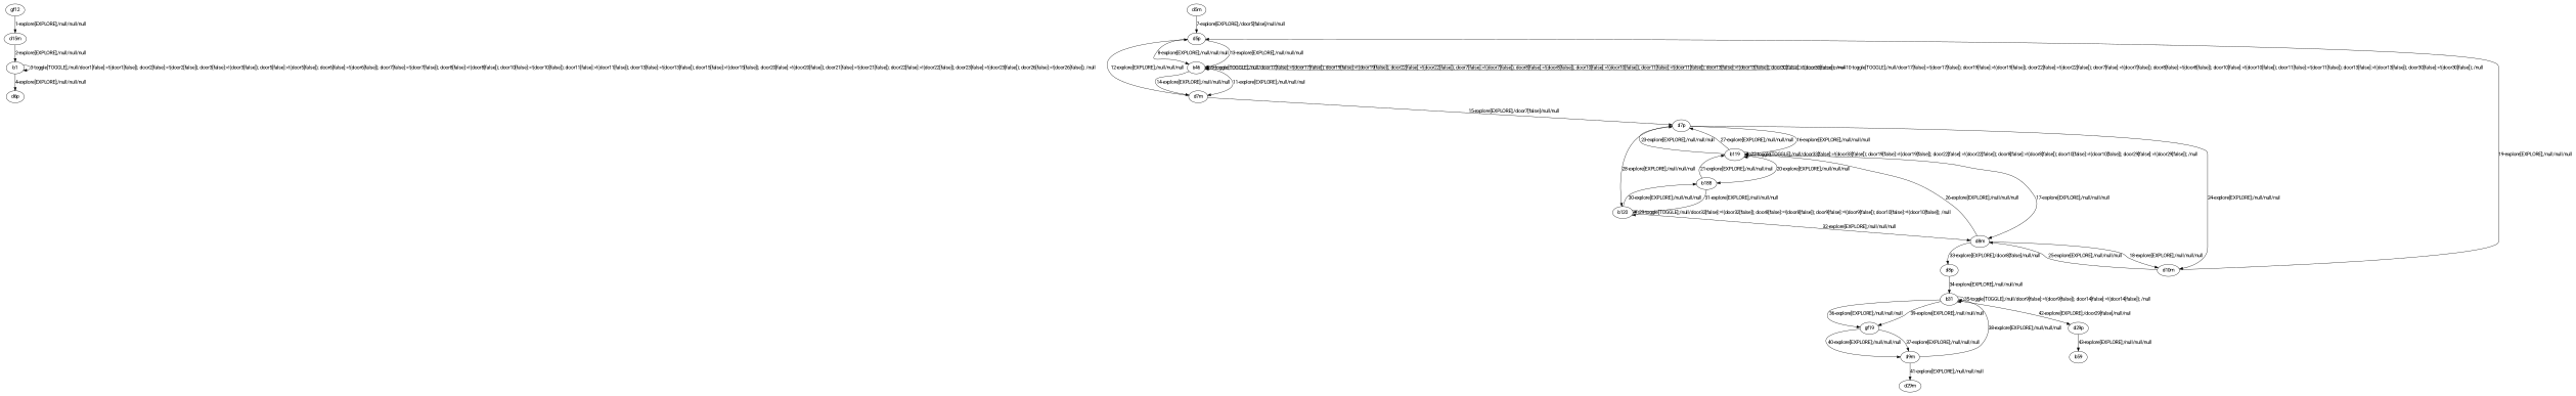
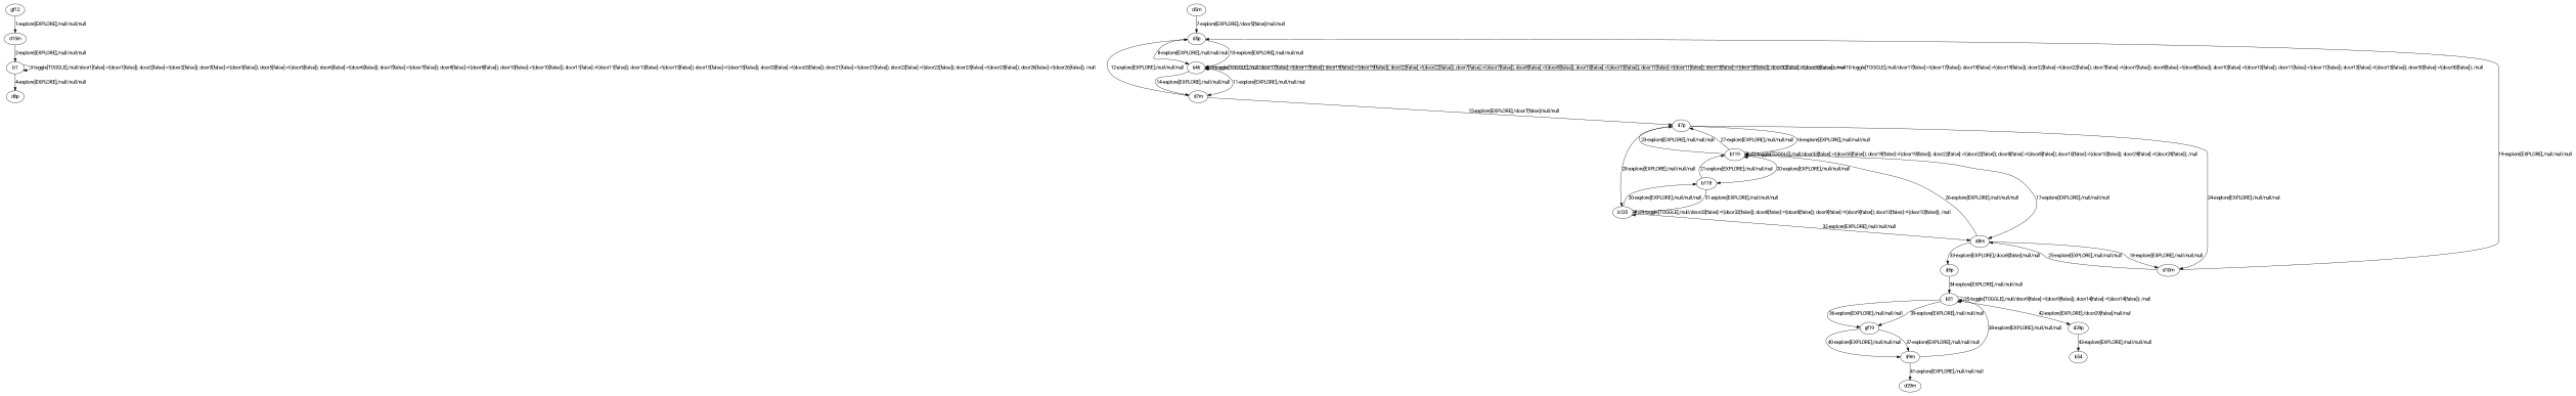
  digraph {
    fontname=Roboto
    node [fontname=Roboto]
    edge [fontname=Roboto]
    gf12
    d15m
    b1
    d6p
    d5m
    d5p
    b46
    d7m
    d7p
    b119
    d10m
    b120
    d8m
-   b118 [label=b188]
+   b118
    d8p
    b31
    gf19
    d29p
    d9m
    d29m
-   b59
+   b59 [label=b54]
    gf12 -> d15m [label="1-explore[EXPLORE];/null/null/null"]
    d15m -> b1 [label="2-explore[EXPLORE];/null/null/null"]
    b1 -> b1 [label="3-toggle[TOGGLE];/null/door1[false]:=!(door1[false]); door2[false]:=!(door2[false]); door3[false]:=!(door3[false]); door5[false]:=!(door5[false]); door6[false]:=!(door6[false]); door7[false]:=!(door7[false]); door8[false]:=!(door8[false]); door10[false]:=!(door10[false]); door11[false]:=!(door11[false]); door13[false]:=!(door13[false]); door15[false]:=!(door15[false]); door20[false]:=!(door20[false]); door21[false]:=!(door21[false]); door22[false]:=!(door22[false]); door23[false]:=!(door23[false]); door26[false]:=!(door26[false]); /null"]
    b1 -> d6p [label="4-explore[EXPLORE];/null/null/null"]
    d5m -> d5p [label="7-explore[EXPLORE];/door5[false]/null/null"]
    d5p -> b46 [label="8-explore[EXPLORE];/null/null/null"]
    d5p -> b46 [label="13-explore[EXPLORE];/null/null/null"]
    b46 -> b46 [label="9-toggle[TOGGLE];/null/door17[false]:=!(door17[false]); door19[false]:=!(door19[false]); door22[false]:=!(door22[false]); door7[false]:=!(door7[false]); door8[false]:=!(door8[false]); door10[false]:=!(door10[false]); door11[false]:=!(door11[false]); door13[false]:=!(door13[false]); door30[false]:=!(door30[false]); /null"]
    b46 -> b46 [label="10-toggle[TOGGLE];/null/door17[false]:=!(door17[false]); door19[false]:=!(door19[false]); door22[false]:=!(door22[false]); door7[false]:=!(door7[false]); door8[false]:=!(door8[false]); door10[false]:=!(door10[false]); door11[false]:=!(door11[false]); door13[false]:=!(door13[false]); door30[false]:=!(door30[false]); /null"]
    b46 -> d7m [label="11-explore[EXPLORE];/null/null/null"]
    b46 -> d7m [label="14-explore[EXPLORE];/null/null/null"]
    d7m -> d5p [label="12-explore[EXPLORE];/null/null/null"]
    d7m -> d7p [label="15-explore[EXPLORE];/door7[false]/null/null"]
    d7p -> b119 [label="16-explore[EXPLORE];/null/null/null"]
    d7p -> d10m [label="24-explore[EXPLORE];/null/null/null"]
    d7p -> b120 [label="28-explore[EXPLORE];/null/null/null"]
    b119 -> d7p [label="23-explore[EXPLORE];/null/null/null"]
    b119 -> d7p [label="27-explore[EXPLORE];/null/null/null"]
    b119 -> b119 [label="22-toggle[TOGGLE];/null/door33[false]:=!(door33[false]); door19[false]:=!(door19[false]); door22[false]:=!(door22[false]); door8[false]:=!(door8[false]); door10[false]:=!(door10[false]); door29[false]:=!(door29[false]); /null"]
    b119 -> d8m [label="17-explore[EXPLORE];/null/null/null"]
    b119 -> b118 [label="20-explore[EXPLORE];/null/null/null"]
    d10m -> d5p [label="19-explore[EXPLORE];/null/null/null"]
    d10m -> d8m [label="25-explore[EXPLORE];/null/null/null"]
    b120 -> b120 [label="29-toggle[TOGGLE];/null/door32[false]:=!(door32[false]); door8[false]:=!(door8[false]); door9[false]:=!(door9[false]); door10[false]:=!(door10[false]); /null"]
    b120 -> d8m [label="32-explore[EXPLORE];/null/null/null"]
    b120 -> b118 [label="30-explore[EXPLORE];/null/null/null"]
    d8m -> b119 [label="26-explore[EXPLORE];/null/null/null"]
    d8m -> d10m [label="18-explore[EXPLORE];/null/null/null"]
    d8m -> d8p [label="33-explore[EXPLORE];/door8[false]/null/null"]
    b118 -> b119 [label="21-explore[EXPLORE];/null/null/null"]
    b118 -> b120 [label="31-explore[EXPLORE];/null/null/null"]
    d8p -> b31 [label="34-explore[EXPLORE];/null/null/null"]
    b31 -> b31 [label="35-toggle[TOGGLE];/null/door9[false]:=!(door9[false]); door14[false]:=!(door14[false]); /null"]
    b31 -> gf19 [label="36-explore[EXPLORE];/null/null/null"]
    b31 -> gf19 [label="39-explore[EXPLORE];/null/null/null"]
    b31 -> d29p [label="42-explore[EXPLORE];/door29[false]/null/null"]
    gf19 -> d9m [label="37-explore[EXPLORE];/null/null/null"]
    gf19 -> d9m [label="40-explore[EXPLORE];/null/null/null"]
    d29p -> b59 [label="43-explore[EXPLORE];/null/null/null"]
    d9m -> b31 [label="38-explore[EXPLORE];/null/null/null"]
    d9m -> d29m [label="41-explore[EXPLORE];/null/null/null"]
  }
